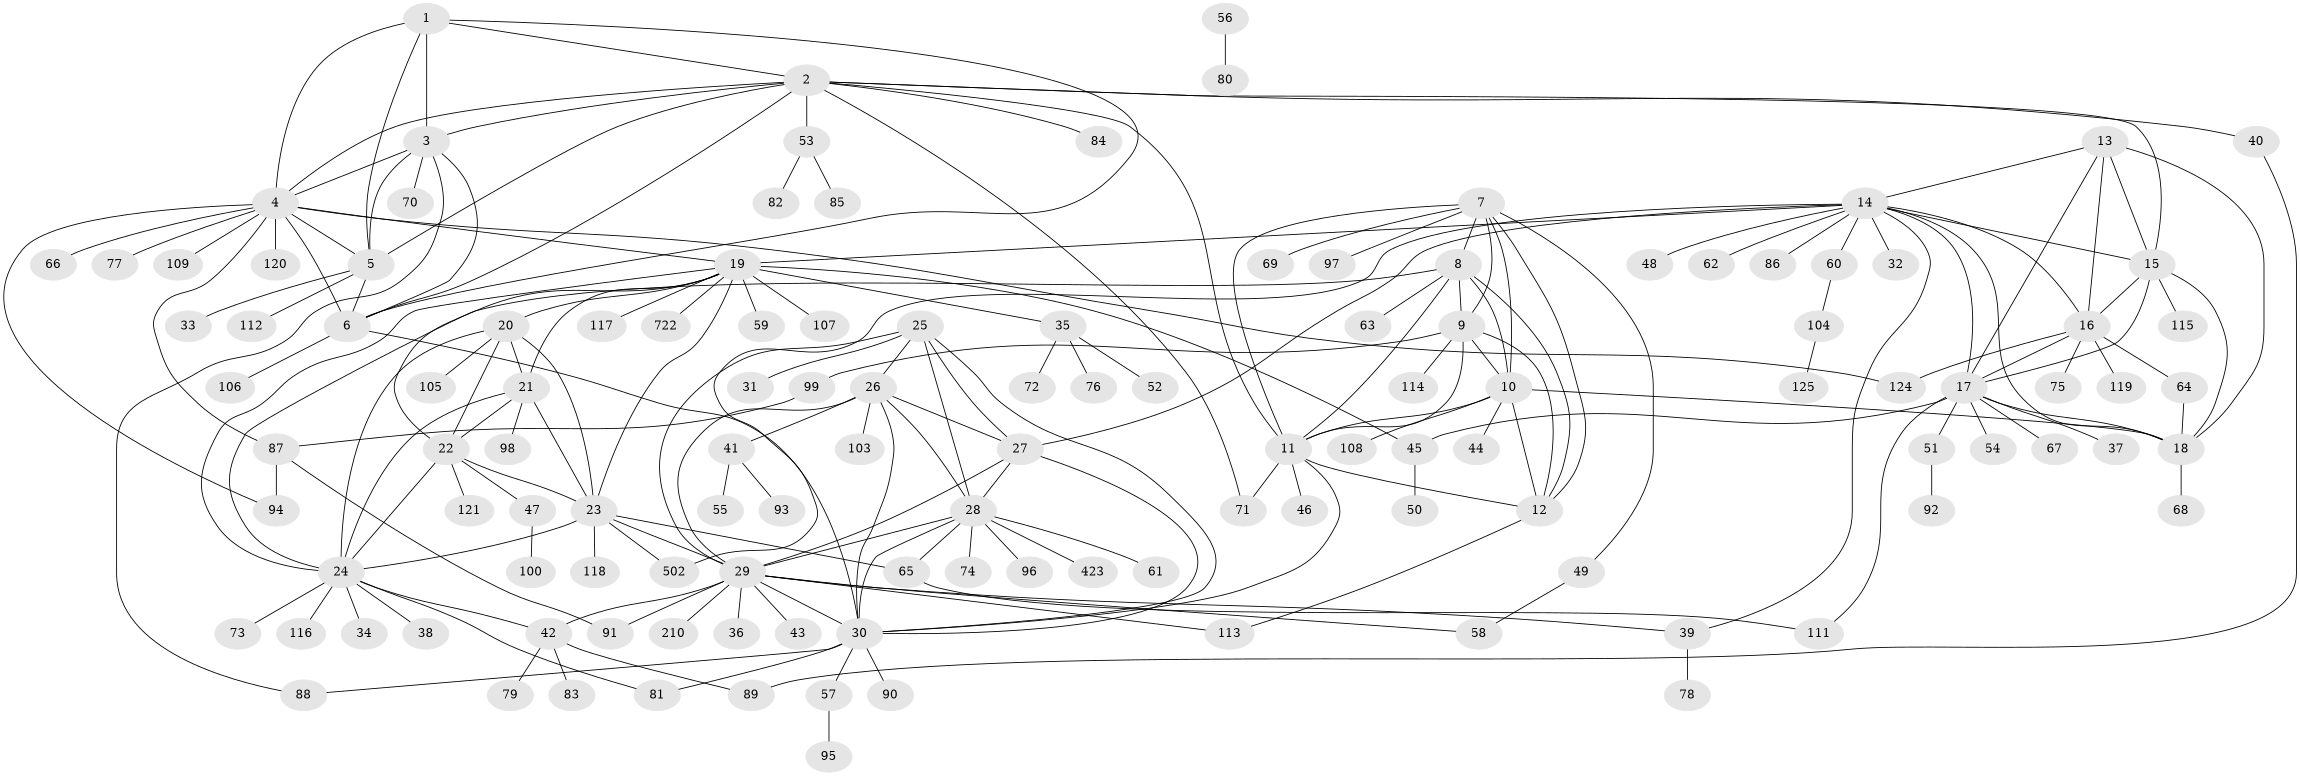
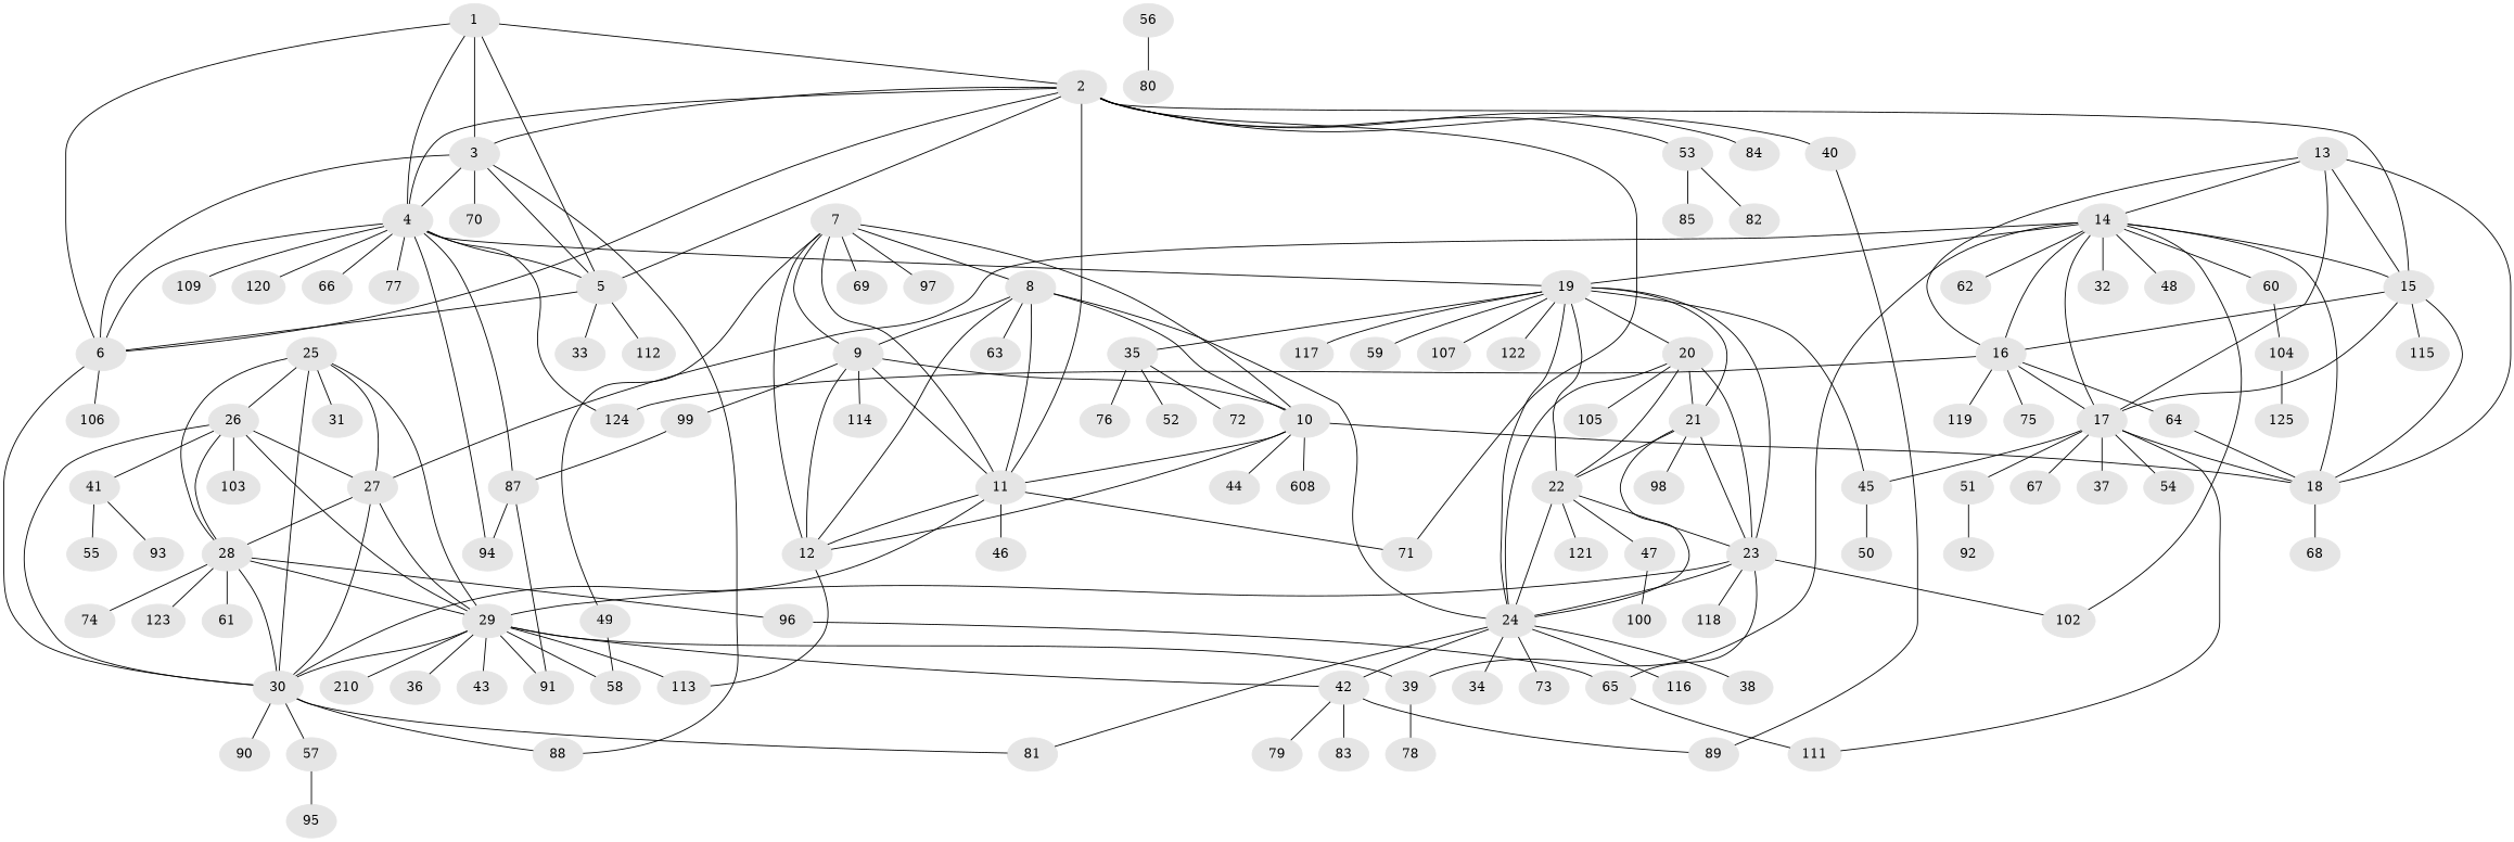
  graph {
    node [color=gray90 style=filled]
    1
    2
    3
    4
    5
    6
    11
    15
    40
    53
    71
    84
    70
    88
    19
    66
    77
    87
    94
    109
    120
    124
    33
    112
    30
    106
    12
    46
    18
    16
    17
    115
    89
    82
    85
    24
    45
    20
    21
    22
    23
    35
    59
    107
    117
-   122 [label=722]
+   122
    91
    81
    57
    90
    7
    8
    9
    10
    49
    69
    97
    63
    99
    114
    44
-   108
+   108 [label=608]
    113
    58
    34
    38
    42
    73
    116
    68
    13
    14
    27
    32
    39
    48
    60
    62
-   86
-   102 [label=502]
+   102
    64
    75
    119
    37
    51
    54
    67
    111
    29
    28
    78
    104
    50
    92
    105
    98
    47
    121
    65
    118
    52
    72
    76
    100
    36
    43
    n107 [label=210]
    79
    83
    25
    26
    31
    41
    103
    61
    74
    96
-   123 [label=423]
+   123
    56
    80
    55
    93
    95
    125
    1 -- 2
    1 -- 3
    1 -- 4
    1 -- 5
    1 -- 6
    2 -- 3
    2 -- 4
    2 -- 5
    2 -- 6
    2 -- 11
    2 -- 15
    2 -- 40
    2 -- 53
    2 -- 71
    2 -- 84
    3 -- 4
    3 -- 5
    3 -- 6
    3 -- 70
    3 -- 88
    4 -- 5
    4 -- 6
    4 -- 19
    4 -- 66
    4 -- 77
    4 -- 87
    4 -- 94
    4 -- 109
    4 -- 120
    4 -- 124
    5 -- 6
    5 -- 33
    5 -- 112
    6 -- 30
    6 -- 106
    11 -- 71
    11 -- 30
    11 -- 12
    11 -- 46
    15 -- 18
    15 -- 16
    15 -- 17
    15 -- 115
    40 -- 89
    53 -- 82
    53 -- 85
    19 -- 24
    19 -- 45
    19 -- 20
    19 -- 21
    19 -- 22
    19 -- 23
    19 -- 35
    19 -- 59
    19 -- 107
    19 -- 117
    19 -- 122
    87 -- 94
    87 -- 91
    30 -- 88
    30 -- 81
    30 -- 57
    30 -- 90
    12 -- 113
    18 -- 68
    16 -- 124
    16 -- 17
    16 -- 64
    16 -- 75
    16 -- 119
    17 -- 18
    17 -- 45
    17 -- 37
    17 -- 51
    17 -- 54
    17 -- 67
    17 -- 111
    24 -- 81
    24 -- 34
    24 -- 38
    24 -- 42
    24 -- 73
    24 -- 116
    45 -- 50
    20 -- 24
    20 -- 21
    20 -- 22
    20 -- 23
    20 -- 105
    21 -- 24
    21 -- 22
    21 -- 23
    21 -- 98
    22 -- 24
    22 -- 23
    22 -- 47
    22 -- 121
    23 -- 24
    23 -- 102
    23 -- 29
    23 -- 65
    23 -- 118
    35 -- 52
    35 -- 72
    35 -- 76
    57 -- 95
    7 -- 11
    7 -- 12
    7 -- 8
    7 -- 9
    7 -- 10
    7 -- 49
    7 -- 69
    7 -- 97
    8 -- 11
    8 -- 12
    8 -- 24
    8 -- 9
    8 -- 10
    8 -- 63
    9 -- 11
    9 -- 12
    9 -- 10
    9 -- 99
    9 -- 114
    10 -- 11
    10 -- 12
    10 -- 18
    10 -- 44
    10 -- 108
    49 -- 58
    99 -- 87
    42 -- 89
    42 -- 79
    42 -- 83
    13 -- 15
    13 -- 18
    13 -- 16
    13 -- 17
    13 -- 14
    14 -- 15
    14 -- 19
    14 -- 18
    14 -- 16
    14 -- 17
    14 -- 27
    14 -- 32
    14 -- 39
    14 -- 48
    14 -- 60
    14 -- 62
-   14 -- 86
    14 -- 102
    27 -- 30
    27 -- 29
    27 -- 28
    39 -- 78
    60 -- 104
    64 -- 18
    51 -- 92
    29 -- 30
    29 -- 91
    29 -- 113
    29 -- 58
    29 -- 42
    29 -- 39
    29 -- 36
    29 -- 43
    29 -- n107
    28 -- 30
    28 -- 29
-   28 -- 65
+   96 -- 65
    28 -- 61
    28 -- 74
    28 -- 96
    28 -- 123
    104 -- 125
    47 -- 100
    65 -- 111
    25 -- 30
    25 -- 27
    25 -- 29
    25 -- 28
    25 -- 26
    25 -- 31
    26 -- 30
    26 -- 27
    26 -- 29
    26 -- 28
    26 -- 41
    26 -- 103
    41 -- 55
    41 -- 93
    56 -- 80
  }
